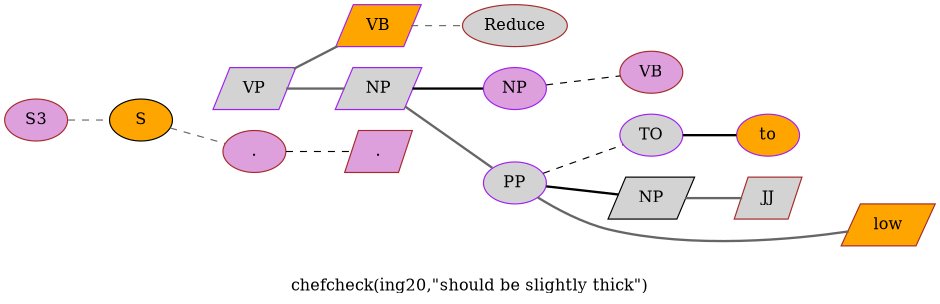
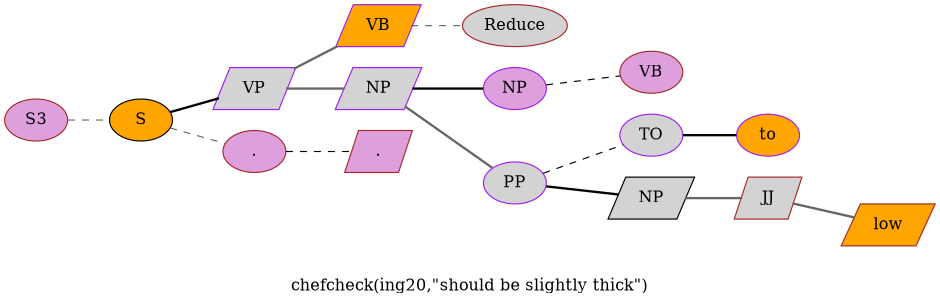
  graph {
    label="chefcheck(ing20,\"should be slightly thick\")"
    rankdir=LR
    node [color=brown fillcolor=lightgrey shape=ellipse style=filled]
    edge [color=gray40 style=bold]
    n1 [fillcolor=plum label=S3]
    n2 [color=black fillcolor=orange label=S]
    n3 [color=purple label=VP shape=parallelogram]
    n4 [fillcolor=plum label="."]
    n5 [color=purple fillcolor=orange label=VB shape=parallelogram]
    n6 [color=purple label=NP shape=parallelogram]
    n7 [fillcolor=plum label="." shape=parallelogram]
    n8 [label=Reduce]
    n9 [color=purple fillcolor=plum label=NP]
    n10 [color=purple label=PP]
    n11 [fillcolor=plum label=VB]
    n12 [color=purple label=TO]
    n13 [color=black label=NP shape=parallelogram]
    n14 [color=purple fillcolor=orange label=to]
    n15 [label=JJ shape=parallelogram]
    n16 [fillcolor=orange label=low shape=parallelogram]
    n1 -- n2 [style=dashed]
+   n2 -- n3 [color=black]
    n2 -- n4 [style=dashed]
    n3 -- n5
    n3 -- n6
    n4 -- n7 [color=black style=dashed]
    n5 -- n8 [style=dashed]
    n6 -- n9 [color=black]
    n6 -- n10
    n9 -- n11 [color=black style=dashed]
    n10 -- n12 [color=black style=dashed]
    n10 -- n13 [color=black]
    n12 -- n14 [color=black]
    n13 -- n15
-   n10 -- n16
+   n15 -- n16
  }
